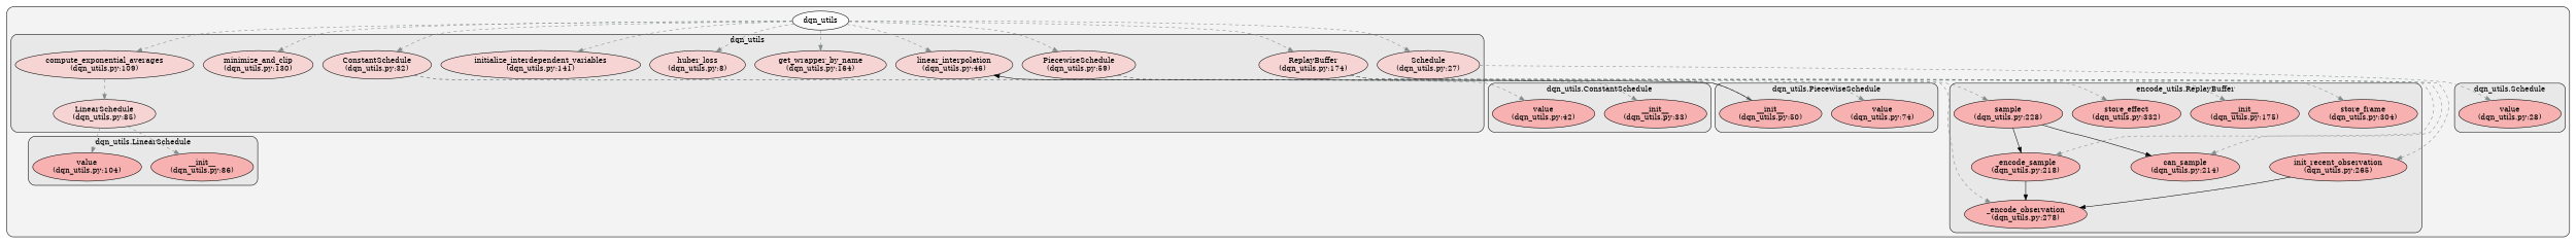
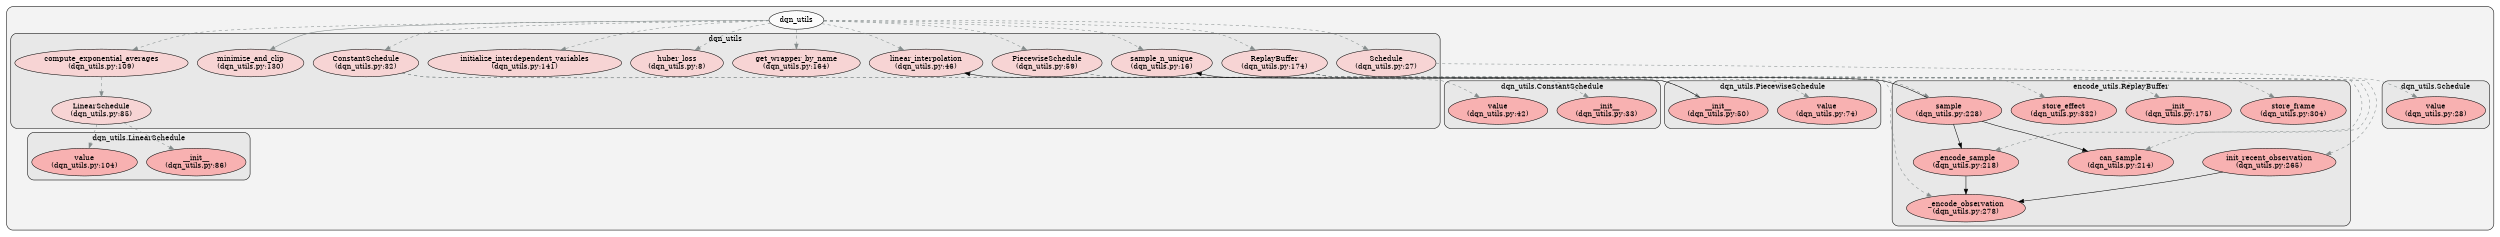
  digraph {
    clusterrank=local
    rankdir=TB
    node [fillcolor="#ff9999b2" fontcolor="#000000" group=0 style=filled]
    edge [color="#838b8b" style=dashed]
    n1 [fillcolor="#feccccb2" label="ConstantSchedule\n(dqn_utils.py:32)"]
    n2 [fillcolor="#feccccb2" label="LinearSchedule\n(dqn_utils.py:85)"]
    n3 [fillcolor="#feccccb2" label="PiecewiseSchedule\n(dqn_utils.py:59)"]
    n4 [fillcolor="#feccccb2" label="ReplayBuffer\n(dqn_utils.py:174)"]
    n5 [fillcolor="#feccccb2" label="Schedule\n(dqn_utils.py:27)"]
    n6 [fillcolor="#feccccb2" label="compute_exponential_averages\n(dqn_utils.py:109)"]
    n7 [fillcolor="#feccccb2" label="get_wrapper_by_name\n(dqn_utils.py:164)"]
    n8 [fillcolor="#feccccb2" label="huber_loss\n(dqn_utils.py:8)"]
    n9 [fillcolor="#feccccb2" label="initialize_interdependent_variables\n(dqn_utils.py:141)"]
    n10 [fillcolor="#feccccb2" label="linear_interpolation\n(dqn_utils.py:46)"]
    n11 [fillcolor="#feccccb2" label="minimize_and_clip\n(dqn_utils.py:130)"]
+   n12 [fillcolor="#feccccb2" label="sample_n_unique\n(dqn_utils.py:16)"]
    n13 [label="__init__\n(dqn_utils.py:33)"]
    n14 [label="value\n(dqn_utils.py:42)"]
    n15 [label="__init__\n(dqn_utils.py:86)"]
    n16 [label="value\n(dqn_utils.py:104)"]
    n17 [label="__init__\n(dqn_utils.py:50)"]
    n18 [label="value\n(dqn_utils.py:74)"]
    n19 [label="__init__\n(dqn_utils.py:175)"]
    n20 [label="_encode_observation\n(dqn_utils.py:278)"]
    n21 [label="_encode_sample\n(dqn_utils.py:218)"]
    n22 [label="can_sample\n(dqn_utils.py:214)"]
    n23 [label="init_recent_observation\n(dqn_utils.py:265)"]
    n24 [label="sample\n(dqn_utils.py:228)"]
    n25 [label="store_effect\n(dqn_utils.py:332)"]
    n26 [label="store_frame\n(dqn_utils.py:304)"]
    n27 [label="value\n(dqn_utils.py:28)"]
    n28 [fillcolor="#ffffffb2" label=dqn_utils]
    subgraph cluster_1 {
      fillcolor="#80808018"
      style="filled,rounded"
      n28
      subgraph cluster_2 {
        fillcolor="#80808018"
        label=dqn_utils
        style="filled,rounded"
        n1
        n2
        n3
        n4
        n5
        n6
        n7
        n8
        n9
        n10
        n11
+       n12
      }
      subgraph cluster_3 {
        fillcolor="#80808018"
        label="dqn_utils.ConstantSchedule"
        style="filled,rounded"
        n13
        n14
      }
      subgraph cluster_4 {
        fillcolor="#80808018"
        label="dqn_utils.LinearSchedule"
        style="filled,rounded"
        n15
        n16
      }
      subgraph cluster_5 {
        fillcolor="#80808018"
        label="dqn_utils.PiecewiseSchedule"
        style="filled,rounded"
        n17
        n18
      }
      subgraph cluster_6 {
        fillcolor="#80808018"
        label="encode_utils.ReplayBuffer"
        style="filled,rounded"
        n19
        n20
        n21
        n22
        n23
        n24
        n25
        n26
      }
      subgraph cluster_7 {
        fillcolor="#80808018"
        label="dqn_utils.Schedule"
        style="filled,rounded"
        n27
      }
    }
    n1 -> n13
    n1 -> n14
    n2 -> n15
    n2 -> n16
    n3 -> n17
    n3 -> n18
    n4 -> n19
    n4 -> n20
    n4 -> n21
    n4 -> n22
    n4 -> n23
    n4 -> n24
    n4 -> n25
    n4 -> n26
    n5 -> n27
    n6 -> n2
    n17 -> n10 [color="#000000" style=solid]
    n21 -> n20 [color="#000000" style=solid]
    n23 -> n20 [color="#000000" style=solid]
+   n24 -> n12 [color="#000000" style=solid]
    n24 -> n21 [color="#000000" style=solid]
    n24 -> n22 [color="#000000" style=solid]
    n28 -> n1
    n28 -> n3
    n28 -> n4
    n28 -> n5
    n28 -> n6
    n28 -> n7
    n28 -> n8
    n28 -> n9
    n28 -> n10
-   n28 -> n11
+   n28 -> n11 [style=solid]
+   n28 -> n12
  }
